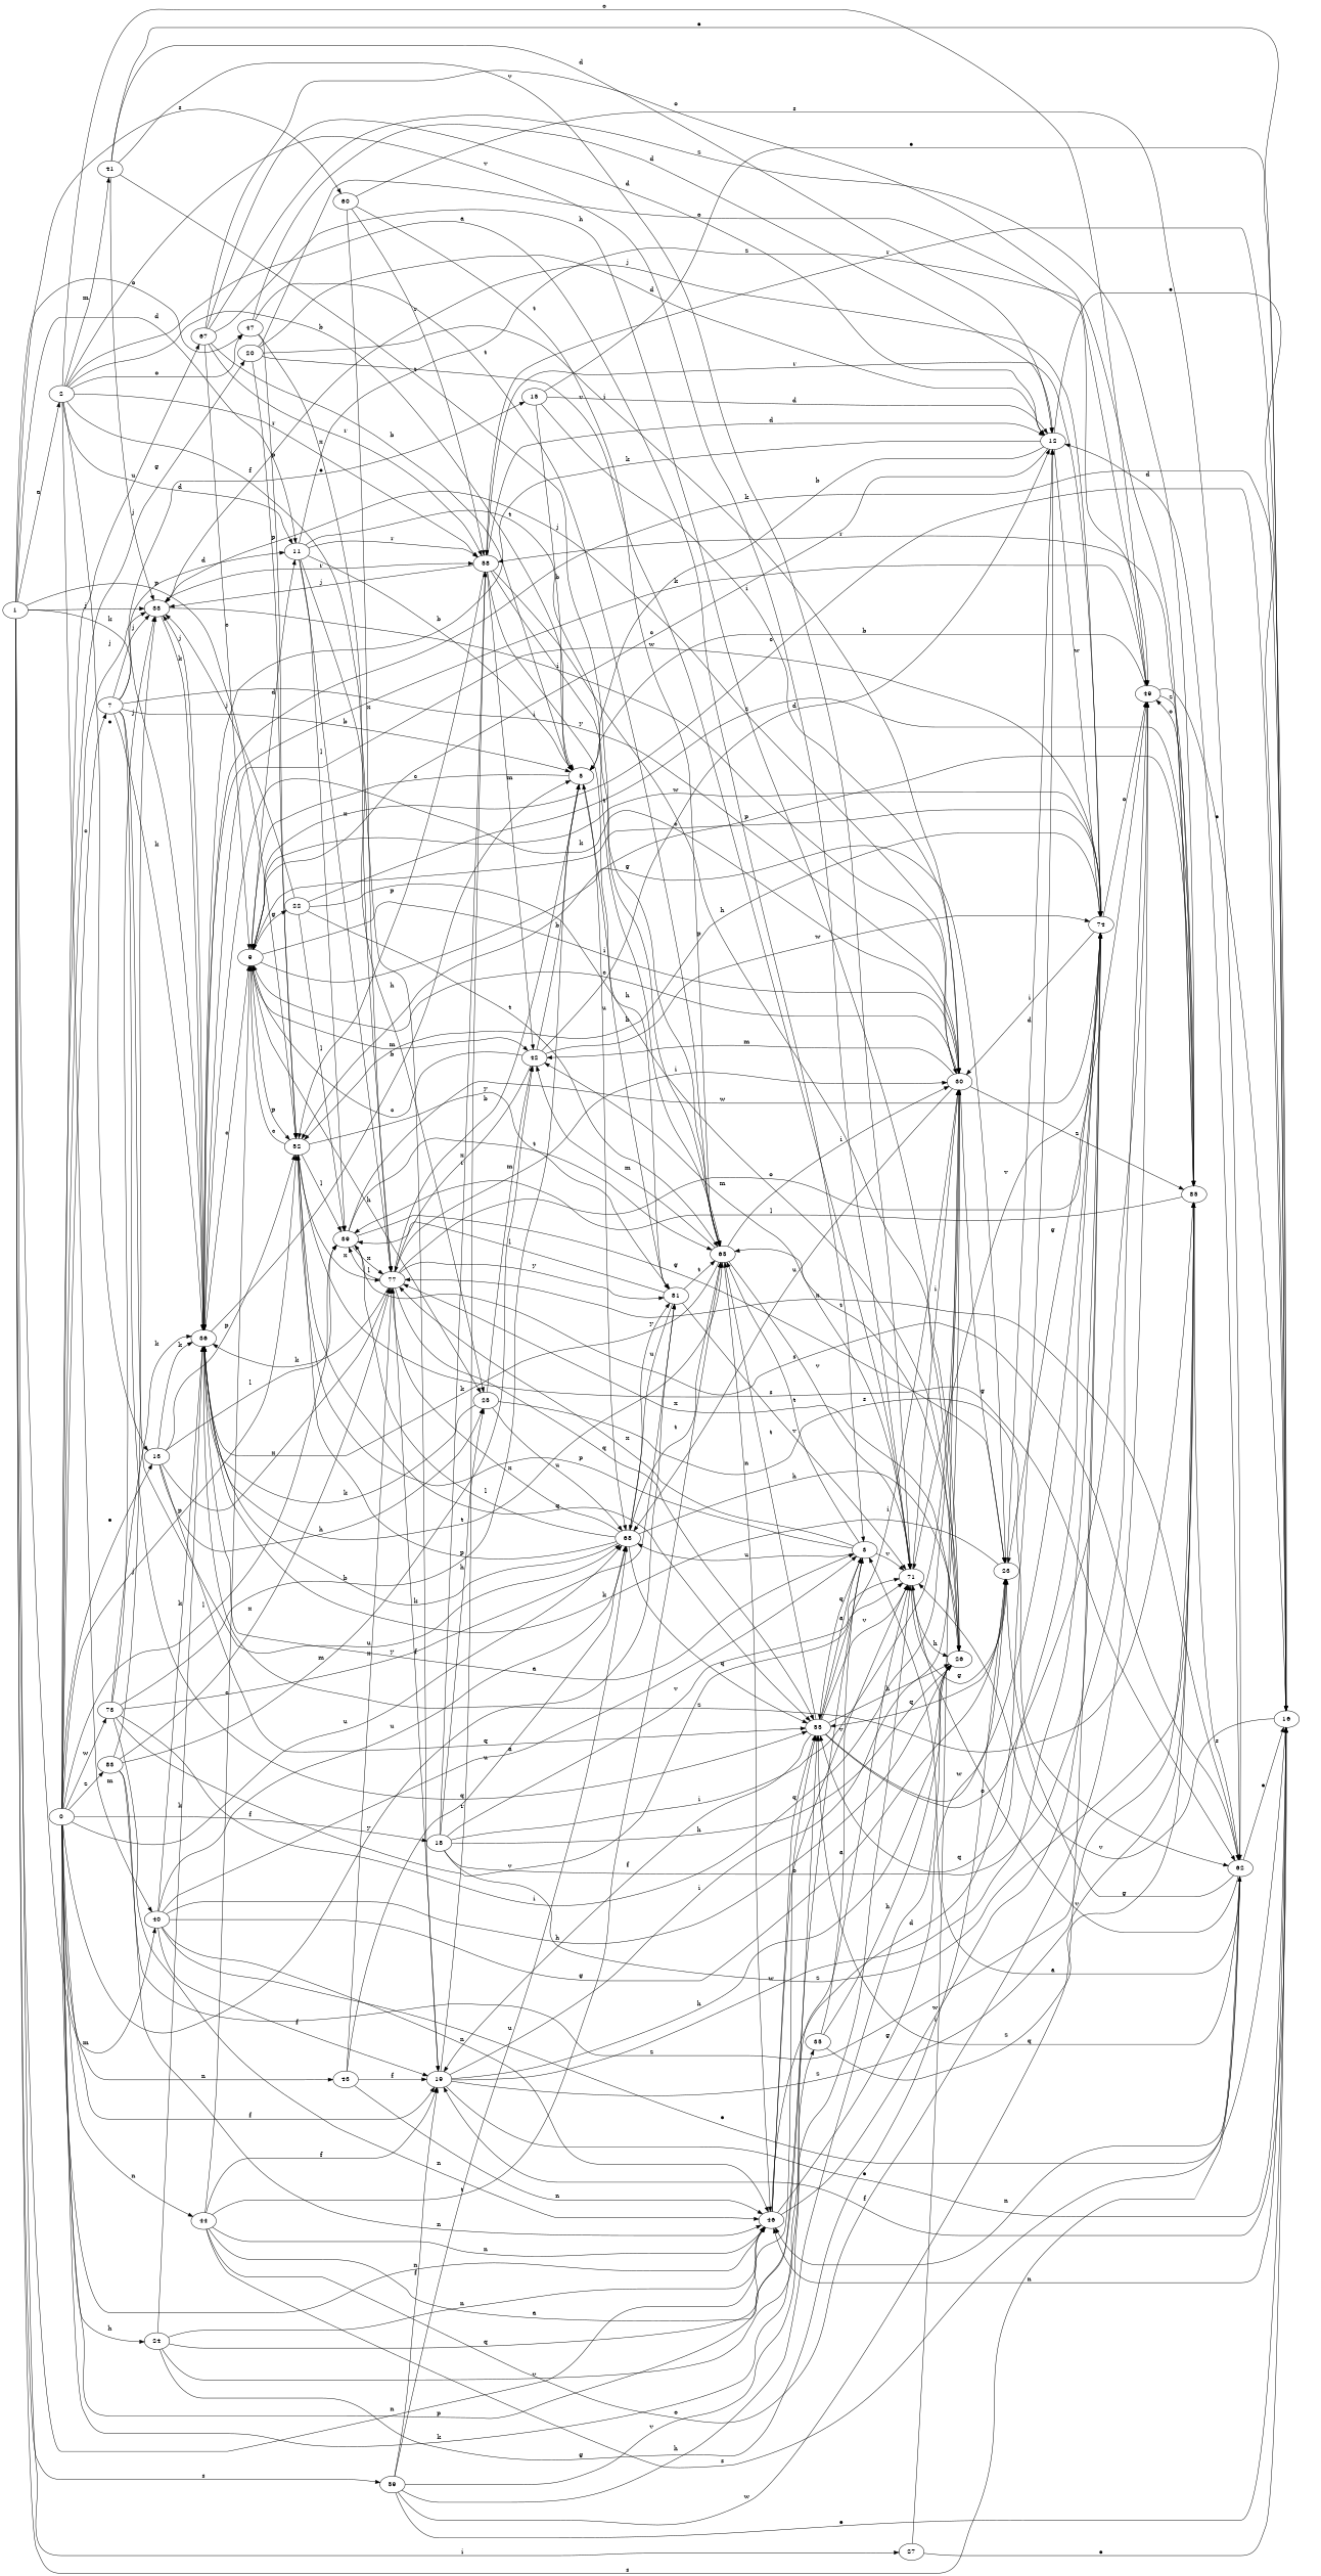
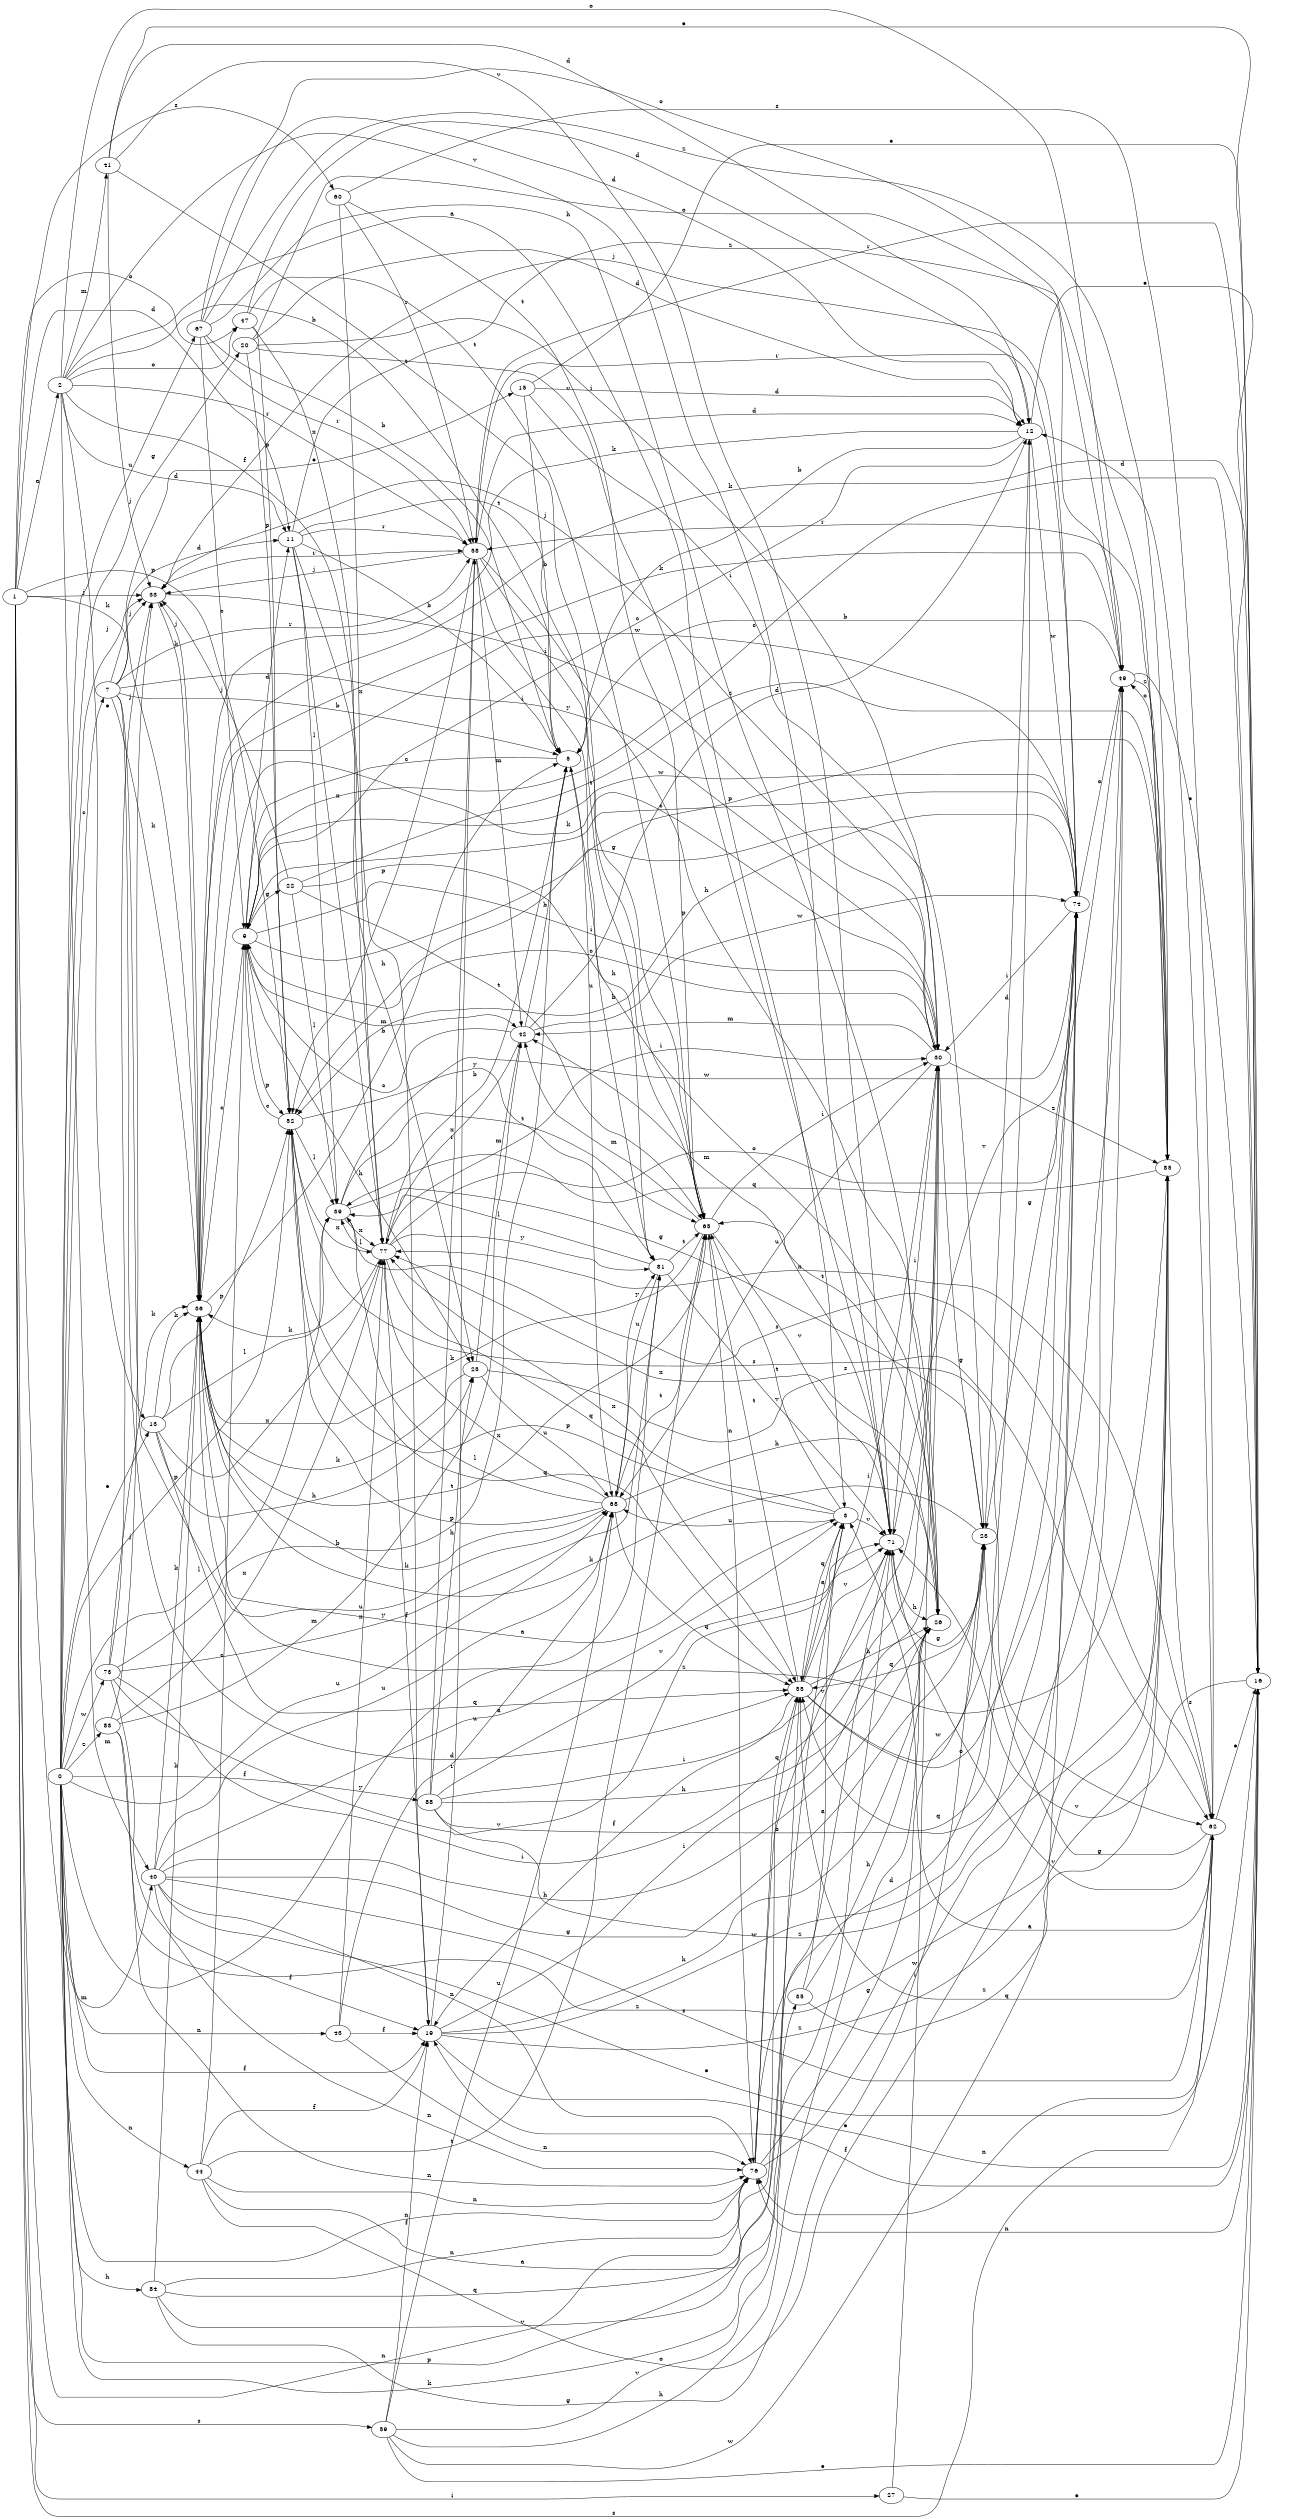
  strict digraph {
    rankdir=LR
    0
    7
    13
-   18
+   18 [label=88]
    19
    20
-   24
+   24 [label=84]
    33
    35
    39
    43
    44
-   46
+   46 [label=76]
    52
    55
    67
    68
    73
    81
    83
    11
    36
    5
    58
    15
    30
    77
    25
    49
    71
    85
    26
    74
    16
    12
    23
    3
    62
    65
    9
    42
    1
    2
    27
    40
    47
    59
    60
    41
    22
    0 -> 7 [label=c]
    0 -> 13 [label=e]
    0 -> 18 [label=f]
    0 -> 19 [label=f]
    0 -> 20 [label=g]
    0 -> 24 [label=h]
    0 -> 33 [label=j]
    0 -> 35 [label=k]
    0 -> 39 [label=l]
    0 -> 43 [label=n]
    0 -> 44 [label=n]
    0 -> 46 [label=n]
    0 -> 52 [label=p]
    0 -> 55 [label=p]
    0 -> 67 [label=u]
    0 -> 68 [label=u]
    0 -> 73 [label=w]
    0 -> 81 [label=y]
    0 -> 83 [label=z]
    7 -> 33 [label=j]
-   7 -> 55 [label=q]
+   7 -> 55 [label=d]
    7 -> 68 [label=u]
    7 -> 11 [label=d]
    7 -> 36 [label=k]
    7 -> 5 [label=b]
+   7 -> 58 [label=r]
    7 -> 15 [label=e]
    7 -> 30 [label=i]
    13 -> 39 [label=l]
    13 -> 52 [label=p]
    13 -> 55 [label=q]
    13 -> 36 [label=k]
    13 -> 77 [label=x]
    13 -> 25 [label=h]
    18 -> 58 [label=r]
    18 -> 30 [label=i]
    18 -> 25 [label=h]
    18 -> 49 [label=o]
    18 -> 71 [label=v]
    18 -> 85 [label=z]
    18 -> 26 [label=h]
    19 -> 58 [label=r]
    19 -> 30 [label=i]
    19 -> 85 [label=z]
    19 -> 26 [label=h]
    19 -> 74 [label=w]
    19 -> 16 [label=e]
    20 -> 52 [label=p]
    20 -> 30 [label=i]
    20 -> 49 [label=o]
    20 -> 71 [label=v]
    20 -> 12 [label=d]
    24 -> 46 [label=n]
    24 -> 55 [label=q]
    24 -> 36 [label=k]
    24 -> 71 [label=v]
    24 -> 23 [label=g]
    33 -> 36 [label=k]
    33 -> 58 [label=r]
    33 -> 30 [label=i]
    35 -> 85 [label=z]
    35 -> 26 [label=h]
    35 -> 3 [label=a]
    39 -> 77 [label=x]
    39 -> 74 [label=w]
    39 -> 23 [label=g]
    39 -> 62 [label=s]
    39 -> 65 [label=t]
    43 -> 19 [label=f]
    43 -> 46 [label=n]
    43 -> 68 [label=u]
    43 -> 77 [label=x]
    44 -> 19 [label=f]
    44 -> 46 [label=n]
    44 -> 49 [label=o]
    44 -> 3 [label=a]
-   44 -> 62 [label=s]
+   40 -> 62 [label=s]
    44 -> 65 [label=t]
    44 -> 9 [label=c]
    46 -> 55 [label=q]
    46 -> 71 [label=v]
    46 -> 74 [label=w]
    46 -> 12 [label=d]
    46 -> 23 [label=g]
    52 -> 39 [label=l]
    52 -> 55 [label=q]
    52 -> 81 [label=y]
    52 -> 77 [label=x]
    52 -> 62 [label=s]
    52 -> 9 [label=c]
    55 -> 19 [label=f]
    55 -> 30 [label=i]
    55 -> 49 [label=o]
    55 -> 71 [label=v]
    55 -> 26 [label=h]
    55 -> 74 [label=w]
    55 -> 3 [label=a]
    55 -> 65 [label=t]
    67 -> 5 [label=b]
    67 -> 58 [label=r]
    67 -> 49 [label=o]
    67 -> 85 [label=z]
    67 -> 26 [label=h]
    67 -> 12 [label=d]
    67 -> 9 [label=c]
    68 -> 39 [label=l]
    68 -> 52 [label=p]
    68 -> 55 [label=q]
    68 -> 81 [label=y]
    68 -> 36 [label=k]
    68 -> 77 [label=x]
    68 -> 26 [label=h]
    68 -> 65 [label=t]
    73 -> 33 [label=j]
    73 -> 46 [label=n]
    73 -> 81 [label=y]
    73 -> 36 [label=k]
    73 -> 5 [label=b]
    73 -> 30 [label=i]
    73 -> 71 [label=v]
    81 -> 39 [label=l]
    81 -> 68 [label=u]
    81 -> 5 [label=b]
    81 -> 71 [label=v]
    81 -> 65 [label=t]
    83 -> 33 [label=j]
    83 -> 46 [label=n]
    83 -> 77 [label=x]
    83 -> 85 [label=z]
    83 -> 42 [label=m]
    11 -> 39 [label=l]
    11 -> 5 [label=b]
    11 -> 58 [label=r]
    11 -> 77 [label=x]
    11 -> 25 [label=h]
    11 -> 85 [label=z]
    11 -> 65 [label=t]
    36 -> 33 [label=j]
    36 -> 5 [label=b]
    36 -> 85 [label=z]
    36 -> 74 [label=w]
    36 -> 3 [label=a]
    36 -> 65 [label=t]
    36 -> 9 [label=c]
    5 -> 68 [label=u]
    5 -> 9 [label=c]
    58 -> 33 [label=j]
    58 -> 52 [label=p]
    58 -> 81 [label=y]
    58 -> 26 [label=h]
    58 -> 12 [label=d]
    58 -> 65 [label=t]
    58 -> 42 [label=m]
    15 -> 5 [label=b]
    15 -> 30 [label=i]
    15 -> 16 [label=e]
    15 -> 12 [label=d]
    30 -> 33 [label=j]
    30 -> 68 [label=u]
    30 -> 36 [label=k]
    30 -> 85 [label=z]
    30 -> 23 [label=g]
    30 -> 9 [label=c]
    30 -> 42 [label=m]
    77 -> 19 [label=f]
    77 -> 39 [label=l]
    77 -> 55 [label=q]
    77 -> 81 [label=y]
    77 -> 36 [label=k]
    77 -> 5 [label=b]
    77 -> 30 [label=i]
    77 -> 49 [label=o]
    25 -> 68 [label=u]
    25 -> 36 [label=k]
    25 -> 62 [label=s]
    25 -> 42 [label=m]
    49 -> 36 [label=k]
    49 -> 5 [label=b]
    49 -> 85 [label=z]
    49 -> 16 [label=e]
    71 -> 30 [label=i]
    71 -> 26 [label=h]
    71 -> 23 [label=g]
    71 -> 42 [label=m]
-   85 -> 39 [label=l]
+   85 -> 39 [label=q]
    85 -> 52 [label=p]
    85 -> 58 [label=r]
    85 -> 49 [label=o]
    85 -> 62 [label=s]
    26 -> 77 [label=x]
    26 -> 65 [label=t]
    74 -> 33 [label=j]
    74 -> 52 [label=p]
    74 -> 55 [label=q]
    74 -> 58 [label=r]
    74 -> 30 [label=i]
    74 -> 49 [label=o]
    74 -> 71 [label=v]
    74 -> 23 [label=g]
    74 -> 9 [label=c]
    16 -> 19 [label=f]
    16 -> 46 [label=n]
    16 -> 36 [label=k]
    16 -> 58 [label=r]
    16 -> 71 [label=v]
    16 -> 9 [label=c]
    12 -> 36 [label=k]
    12 -> 5 [label=b]
    12 -> 74 [label=w]
    12 -> 16 [label=e]
    12 -> 9 [label=c]
    23 -> 55 [label=q]
    23 -> 36 [label=k]
    23 -> 12 [label=d]
    3 -> 52 [label=p]
    3 -> 55 [label=q]
    3 -> 68 [label=u]
    3 -> 77 [label=x]
    3 -> 71 [label=v]
    3 -> 65 [label=t]
    62 -> 46 [label=n]
    62 -> 55 [label=q]
    62 -> 77 [label=x]
    62 -> 71 [label=v]
    62 -> 16 [label=e]
    62 -> 12 [label=d]
    62 -> 23 [label=g]
    62 -> 3 [label=a]
    65 -> 46 [label=n]
    65 -> 36 [label=k]
    65 -> 30 [label=i]
    65 -> 71 [label=v]
    65 -> 42 [label=m]
    9 -> 52 [label=p]
    9 -> 11 [label=d]
    9 -> 30 [label=i]
    9 -> 25 [label=h]
    9 -> 74 [label=w]
    9 -> 23 [label=g]
    9 -> 42 [label=m]
    9 -> 22 [label=g]
    42 -> 5 [label=b]
    42 -> 77 [label=x]
    42 -> 74 [label=w]
    42 -> 12 [label=d]
    42 -> 9 [label=c]
    1 -> 33 [label=j]
    1 -> 46 [label=n]
    1 -> 52 [label=p]
    1 -> 11 [label=d]
    1 -> 36 [label=k]
    1 -> 62 [label=s]
    1 -> 2 [label=a]
    1 -> 27 [label=i]
    1 -> 40 [label=m]
    1 -> 47 [label=o]
    1 -> 59 [label=s]
    1 -> 60 [label=s]
    2 -> 13 [label=e]
    2 -> 19 [label=f]
    2 -> 11 [label=d]
    2 -> 5 [label=b]
    2 -> 58 [label=r]
    2 -> 49 [label=o]
    2 -> 71 [label=v]
    2 -> 3 [label=a]
    2 -> 40 [label=m]
    2 -> 47 [label=o]
    2 -> 41 [label=m]
    27 -> 30 [label=i]
    27 -> 16 [label=e]
    40 -> 19 [label=f]
    40 -> 46 [label=n]
    40 -> 68 [label=u]
    40 -> 36 [label=k]
    40 -> 26 [label=h]
    40 -> 16 [label=e]
    40 -> 23 [label=g]
    40 -> 3 [label=a]
    47 -> 52 [label=p]
    47 -> 77 [label=x]
    47 -> 12 [label=d]
    47 -> 65 [label=t]
    59 -> 19 [label=f]
    59 -> 68 [label=u]
    59 -> 71 [label=v]
    59 -> 26 [label=h]
    59 -> 74 [label=w]
    59 -> 16 [label=e]
    60 -> 58 [label=r]
    60 -> 77 [label=x]
    60 -> 62 [label=s]
    60 -> 65 [label=t]
    41 -> 33 [label=j]
    41 -> 71 [label=v]
    41 -> 16 [label=e]
    41 -> 12 [label=d]
    41 -> 65 [label=t]
    22 -> 33 [label=j]
    22 -> 39 [label=l]
    22 -> 85 [label=z]
    22 -> 26 [label=h]
    22 -> 65 [label=t]
  }
